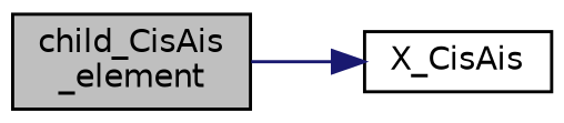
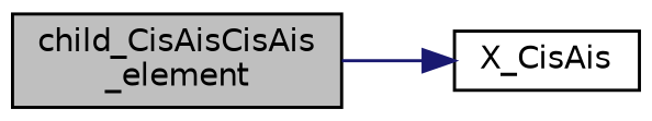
  digraph {
    rankdir=LR
    node [color=black fontname=Helvetica fontsize=10 shape=record style=filled]
-   n1 [fillcolor=grey75 fontcolor=black height=0.2 label="child_CisAis\l_element" width=0.4]
+   n1 [fillcolor=grey75 fontcolor=black height=0.2 label="child_CisAisCisAis\l_element" width=0.4]
    n2 [fillcolor=white height=0.2 label=X_CisAis width=0.4]
    n1 -> n2 [color=midnightblue fontname=Helvetica fontsize=10 labelfontname=Helvetica labelfontsize=10 style=solid]
  }
